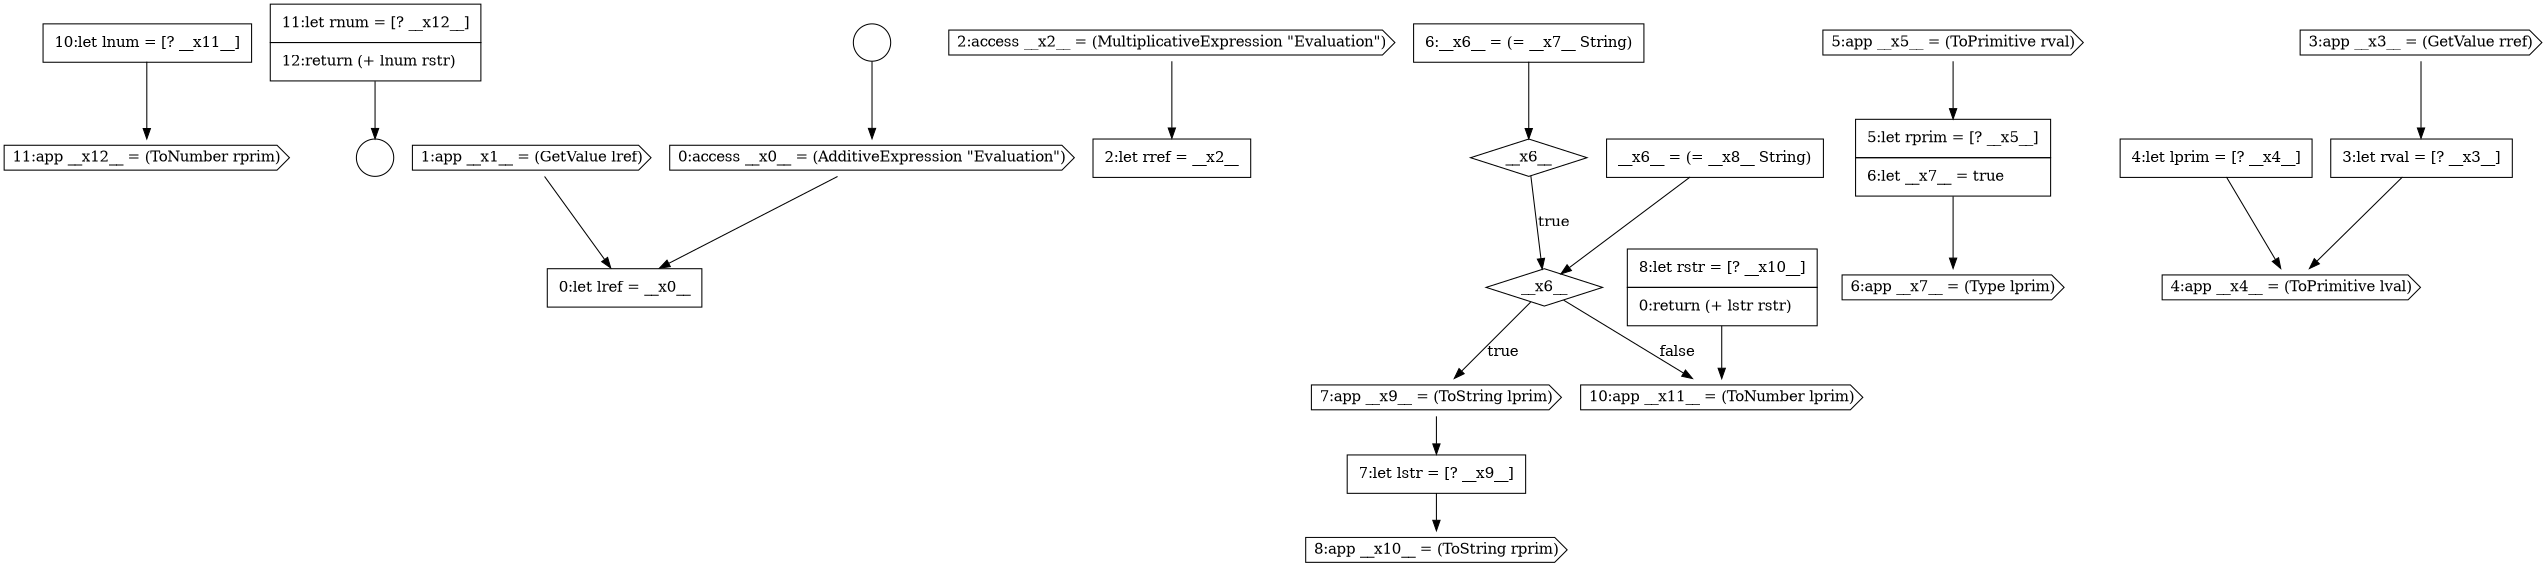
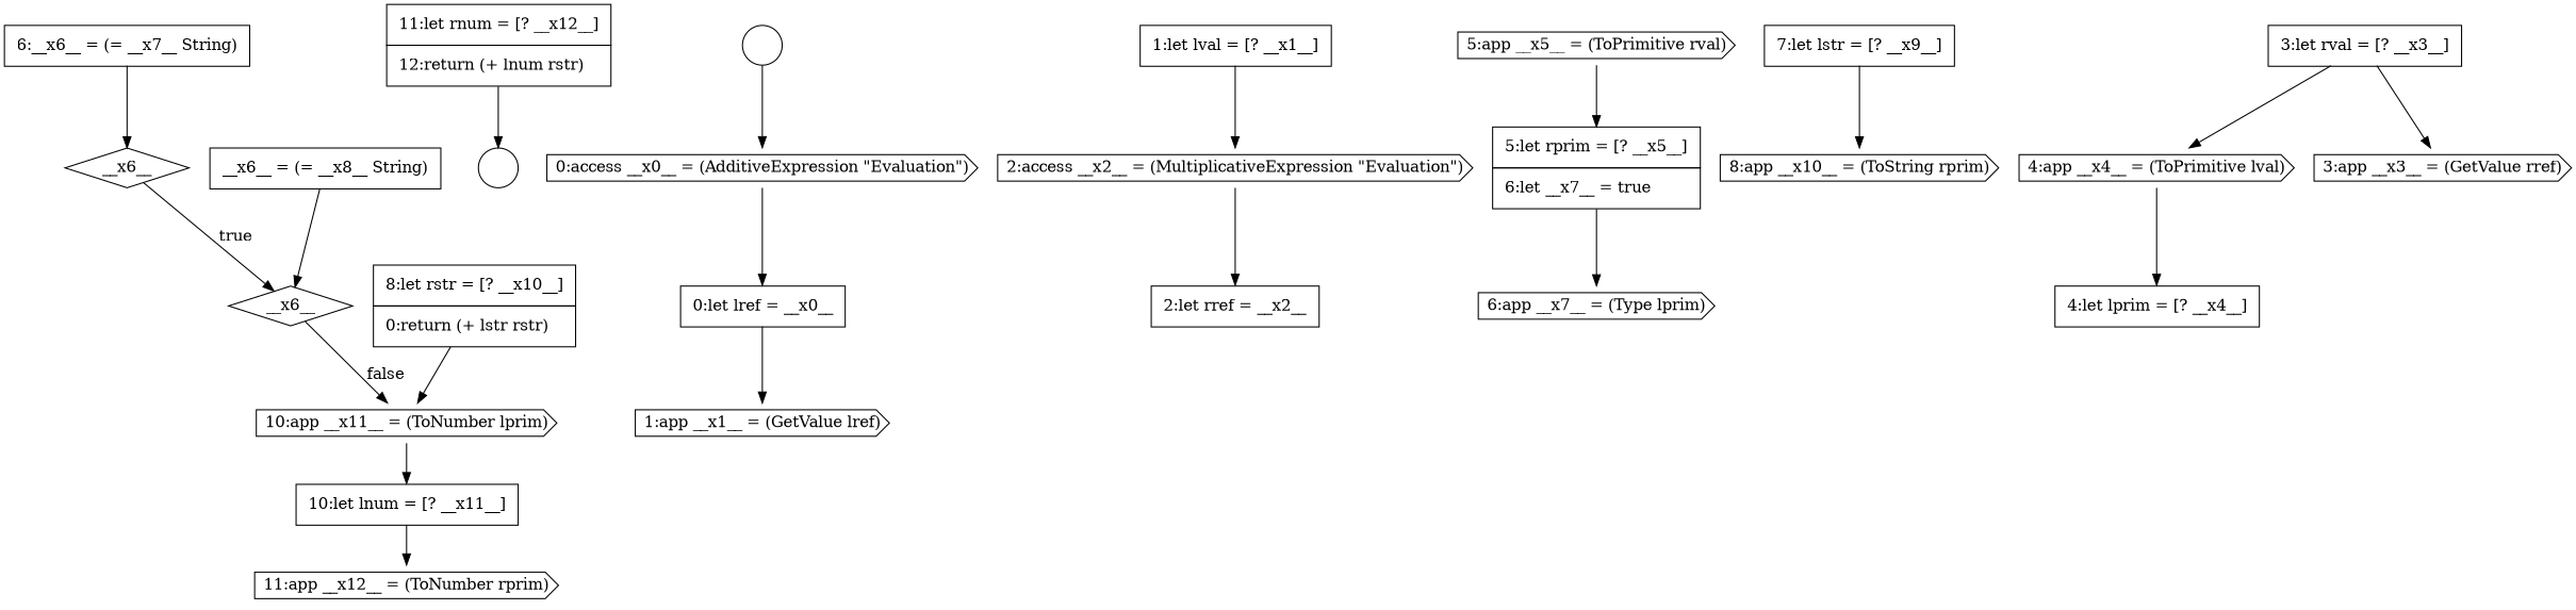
  digraph {
    node [color=black fillcolor=white shape=none style=filled]
    edge [color=black]
    n1 [label=<<font color="black">11:app __x12__ = (ToNumber rprim)</font>> shape=cds]
    n2 [label=<<font color="black">     <table border="0" cellborder="1" cellspacing="0" cellpadding="10">       <tr><td align="left">11:let rnum = [? __x12__]</td></tr>       <tr><td align="left">12:return (+ lnum rstr)</td></tr>     </table>   </font>> margin=0]
    n3 [label=" " shape=circle]
    n4 [label=<<font color="black">1:app __x1__ = (GetValue lref)</font>> shape=cds]
+   n5 [label=<<font color="black">     <table border="0" cellborder="1" cellspacing="0" cellpadding="10">       <tr><td align="left">1:let lval = [? __x1__]</td></tr>     </table>   </font>> margin=0]
    n6 [label=<<font color="black">2:access __x2__ = (MultiplicativeExpression &quot;Evaluation&quot;)</font>> shape=cds]
    n7 [label=<<font color="black">     <table border="0" cellborder="1" cellspacing="0" cellpadding="10">       <tr><td align="left">2:let rref = __x2__</td></tr>     </table>   </font>> margin=0]
    n8 [label=<<font color="black">10:app __x11__ = (ToNumber lprim)</font>> shape=cds]
    n9 [label=<<font color="black">     <table border="0" cellborder="1" cellspacing="0" cellpadding="10">       <tr><td align="left">10:let lnum = [? __x11__]</td></tr>     </table>   </font>> margin=0]
    n10 [label=<<font color="black">5:app __x5__ = (ToPrimitive rval)</font>> shape=cds]
    n11 [label=<<font color="black">     <table border="0" cellborder="1" cellspacing="0" cellpadding="10">       <tr><td align="left">5:let rprim = [? __x5__]</td></tr>       <tr><td align="left">6:let __x7__ = true</td></tr>     </table>   </font>> margin=0]
    n12 [label=<<font color="black">6:app __x7__ = (Type lprim)</font>> shape=cds]
-   n13 [label=<<font color="black">7:app __x9__ = (ToString lprim)</font>> shape=cds]
    n14 [label=<<font color="black">     <table border="0" cellborder="1" cellspacing="0" cellpadding="10">       <tr><td align="left">7:let lstr = [? __x9__]</td></tr>     </table>   </font>> margin=0]
    n15 [label=<<font color="black">8:app __x10__ = (ToString rprim)</font>> shape=cds]
    n16 [label=<<font color="black">__x6__</font>> shape=diamond]
    n17 [label=<<font color="black">__x6__</font>> shape=diamond]
    n18 [label=<<font color="black">     <table border="0" cellborder="1" cellspacing="0" cellpadding="10">       <tr><td align="left">4:let lprim = [? __x4__]</td></tr>     </table>   </font>> margin=0]
    n19 [label=<<font color="black">     <table border="0" cellborder="1" cellspacing="0" cellpadding="10">       <tr><td align="left">6:__x6__ = (= __x7__ String)</td></tr>     </table>   </font>> margin=0]
    n20 [label=<<font color="black">     <table border="0" cellborder="1" cellspacing="0" cellpadding="10">       <tr><td align="left">8:let rstr = [? __x10__]</td></tr>       <tr><td align="left">0:return (+ lstr rstr)</td></tr>     </table>   </font>> margin=0]
    n21 [label=<<font color="black">     <table border="0" cellborder="1" cellspacing="0" cellpadding="10">       <tr><td align="left">3:let rval = [? __x3__]</td></tr>     </table>   </font>> margin=0]
    n22 [label=<<font color="black">4:app __x4__ = (ToPrimitive lval)</font>> shape=cds]
    n23 [label=<<font color="black">3:app __x3__ = (GetValue rref)</font>> shape=cds]
    n24 [label=<<font color="black">0:access __x0__ = (AdditiveExpression &quot;Evaluation&quot;)</font>> shape=cds]
    n25 [label=<<font color="black">     <table border="0" cellborder="1" cellspacing="0" cellpadding="10">       <tr><td align="left">0:let lref = __x0__</td></tr>     </table>   </font>> margin=0]
    n26 [label=<<font color="black">     <table border="0" cellborder="1" cellspacing="0" cellpadding="10">       <tr><td align="left">__x6__ = (= __x8__ String)</td></tr>     </table>   </font>> margin=0]
    n27 [label=" " shape=circle]
    n2 -> n3
+   n5 -> n6
    n6 -> n7
+   n8 -> n9
    n9 -> n1
    n10 -> n11
    n11 -> n12
-   n13 -> n14
    n14 -> n15
    n16 -> n17 [label=<<font color="black">true</font>>]
    n17 -> n8 [label=<<font color="black">false</font>>]
-   n17 -> n13 [label=<<font color="black">true</font>>]
    n19 -> n16
    n20 -> n8
    n21 -> n22
-   n18 -> n22
-   n23 -> n21
+   n22 -> n18
+   n21 -> n23
    n24 -> n25
-   n4 -> n25
+   n25 -> n4
    n26 -> n17
    n27 -> n24
  }
